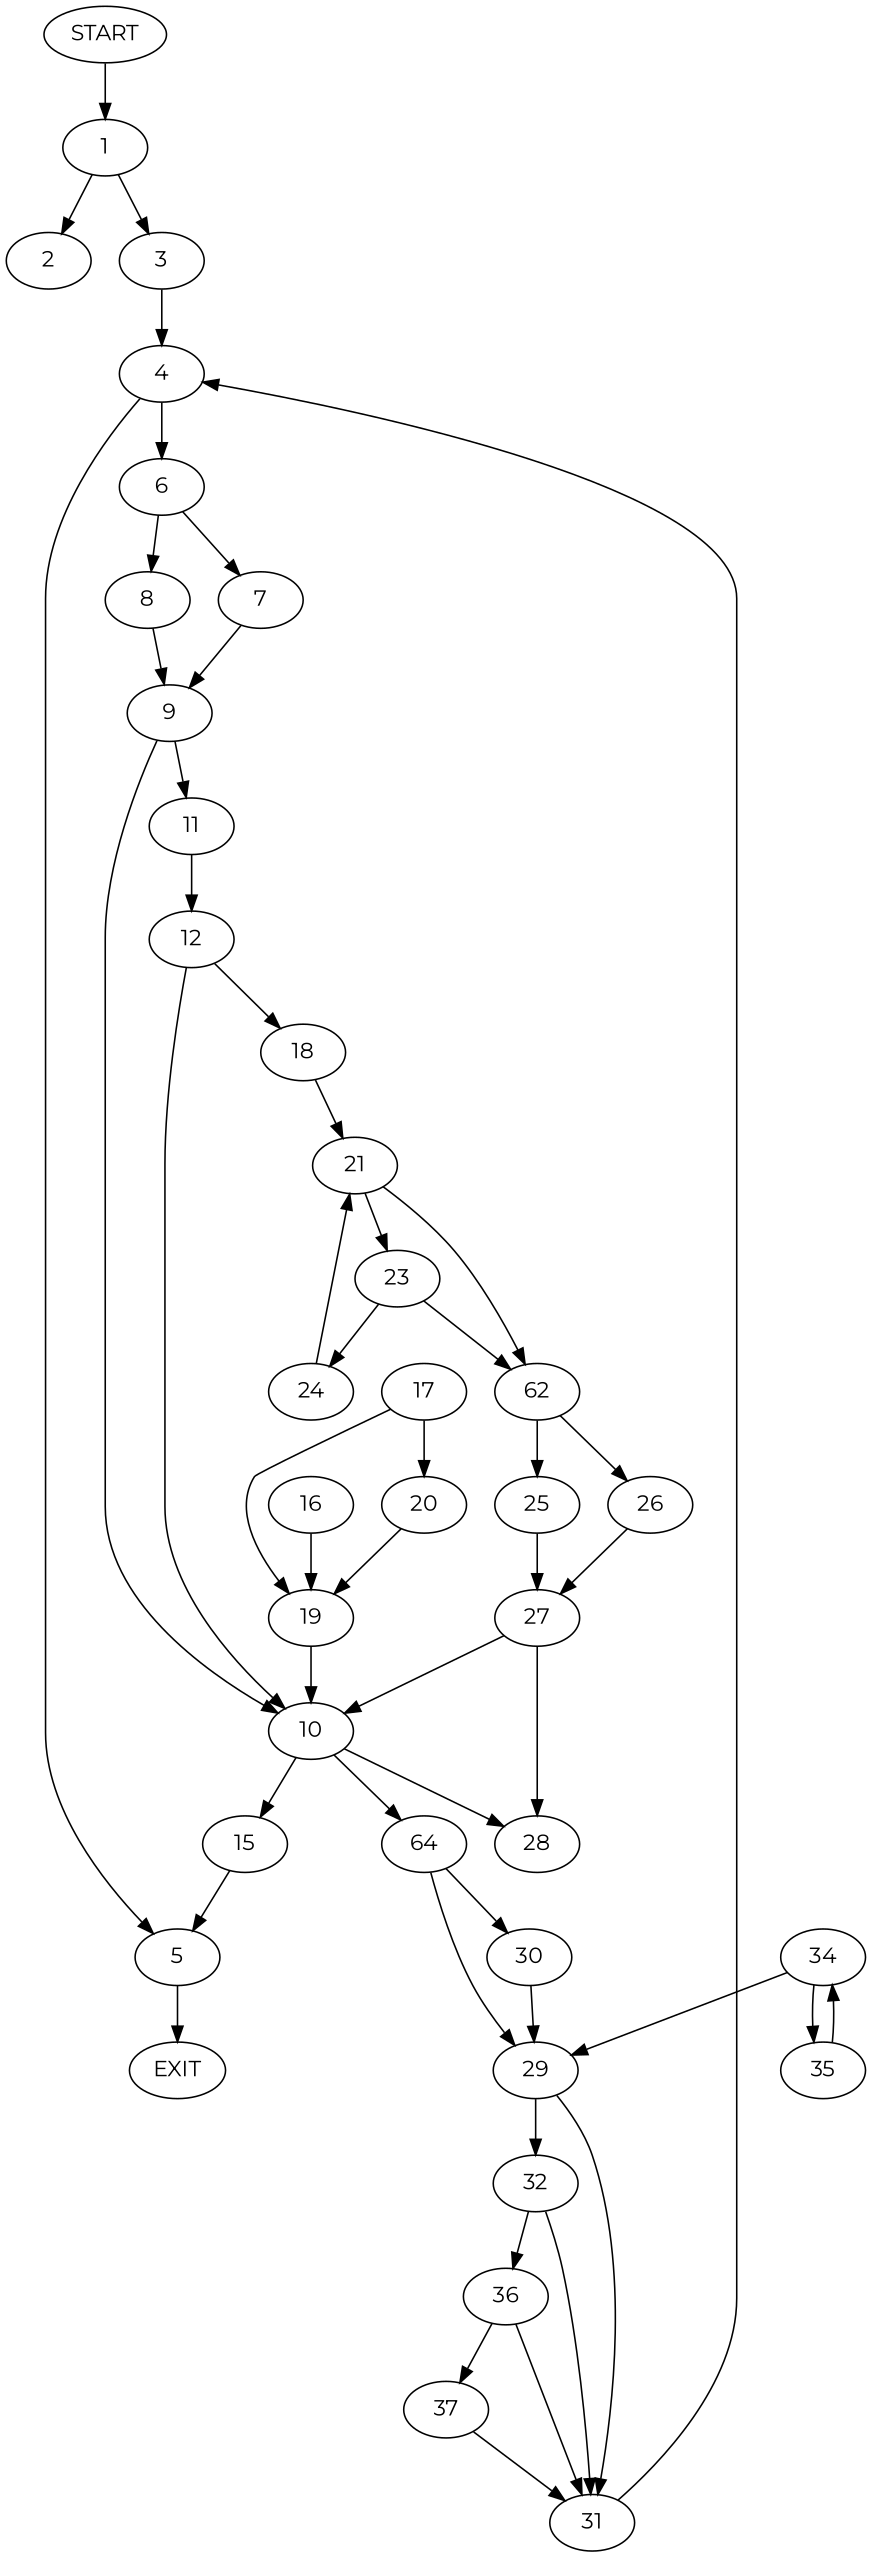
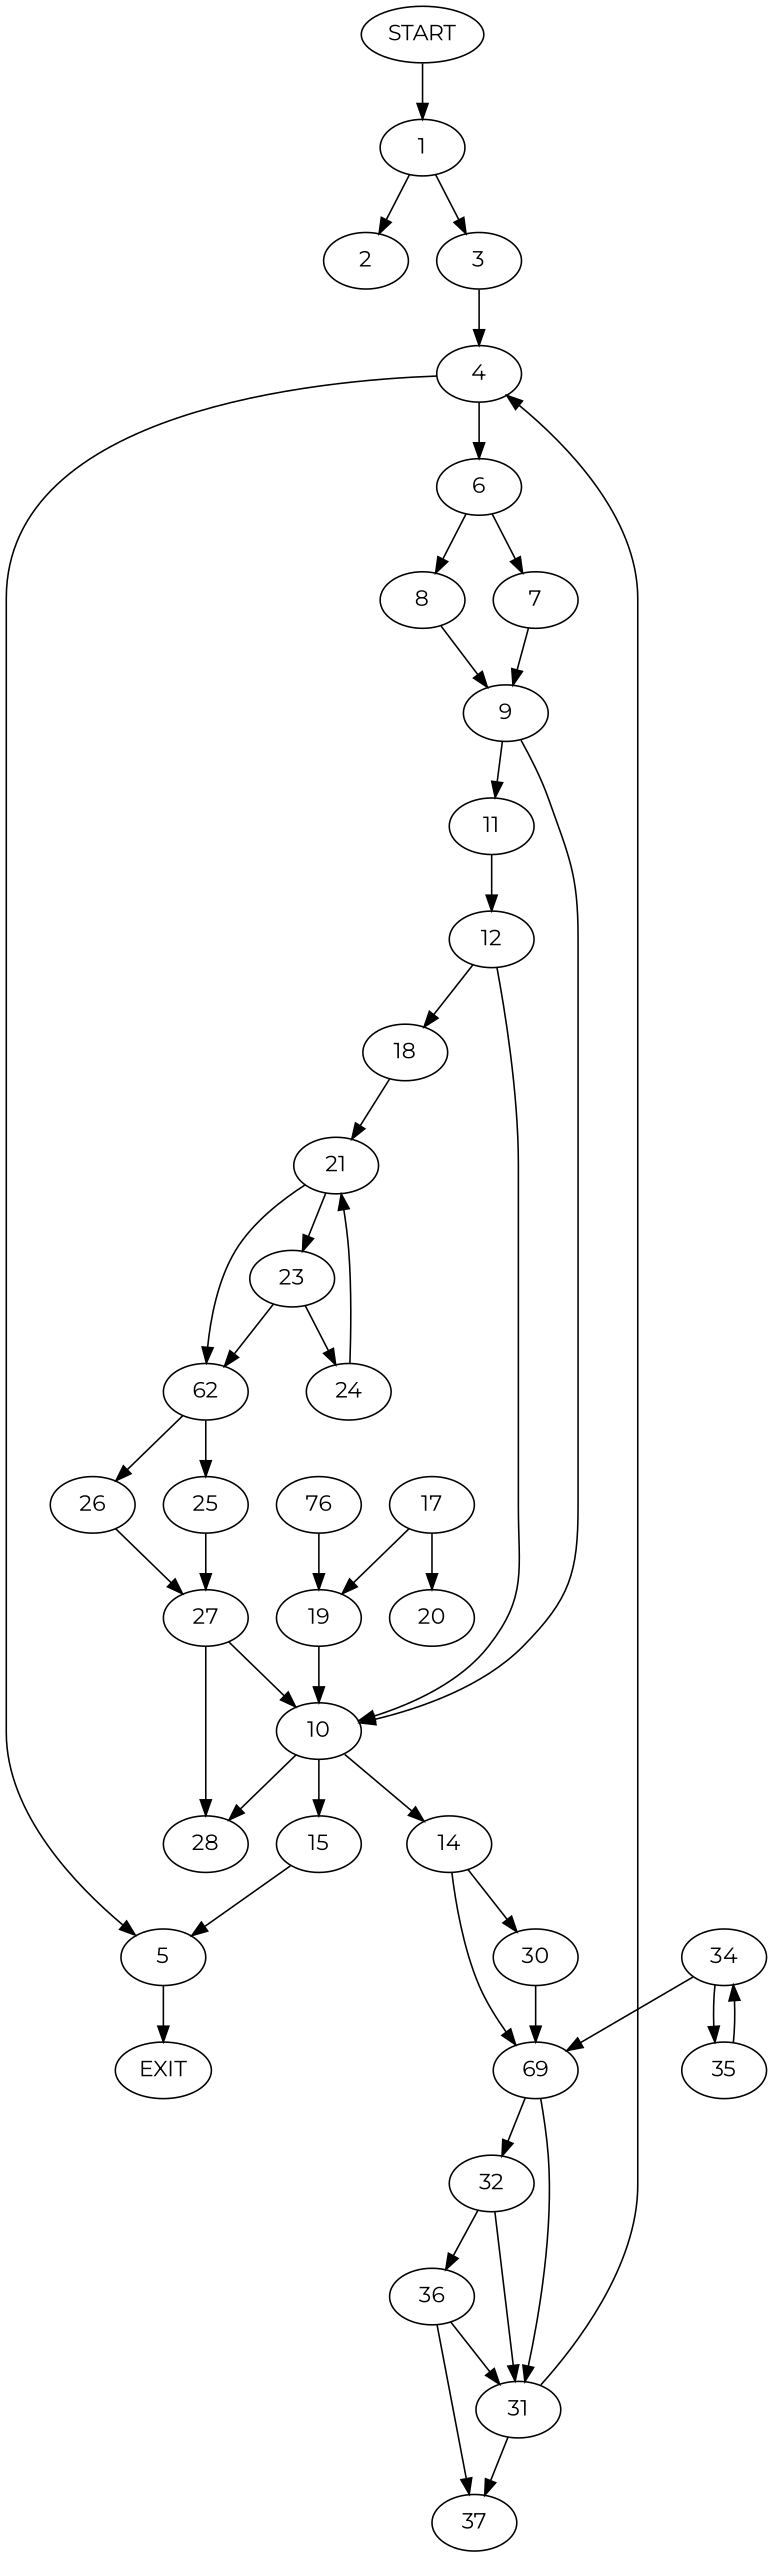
  digraph {
    fontname=Montserrat
    node [fontname=Montserrat]
    edge [fontname=Montserrat]
    n1 [label=START]
    1
    2
    3
    n5 [label=EXIT]
    4
    5
    6
    7
    8
    9
    10
    11
-   14 [label=64]
+   14
    15
    28
    12
-   29
+   29 [label=69]
    30
    18
    21
-   16
+   16 [label=76]
    19
    17
    20
    31
    32
    n28 [label=62]
    23
    25
    26
    24
    27
    36
    37
    34
    35
    n1 -> 1
    1 -> 2
    1 -> 3
    3 -> 4
    4 -> 5
    4 -> 6
    5 -> n5
    6 -> 7
    6 -> 8
    7 -> 9
    8 -> 9
    9 -> 10
    9 -> 11
    10 -> 14
    10 -> 15
    10 -> 28
    11 -> 12
    14 -> 29
    14 -> 30
    15 -> 5
    12 -> 10
    12 -> 18
    29 -> 31
    29 -> 32
    30 -> 29
    18 -> 21
    21 -> n28
    21 -> 23
    16 -> 19
    19 -> 10
    17 -> 19
    17 -> 20
-   20 -> 19
    31 -> 4
    32 -> 31
    32 -> 36
    n28 -> 25
    n28 -> 26
    23 -> n28
    23 -> 24
    25 -> 27
    26 -> 27
    24 -> 21
    27 -> 10
    27 -> 28
    36 -> 31
    36 -> 37
-   37 -> 31
+   31 -> 37
    34 -> 29
    34 -> 35
    35 -> 34
  }
